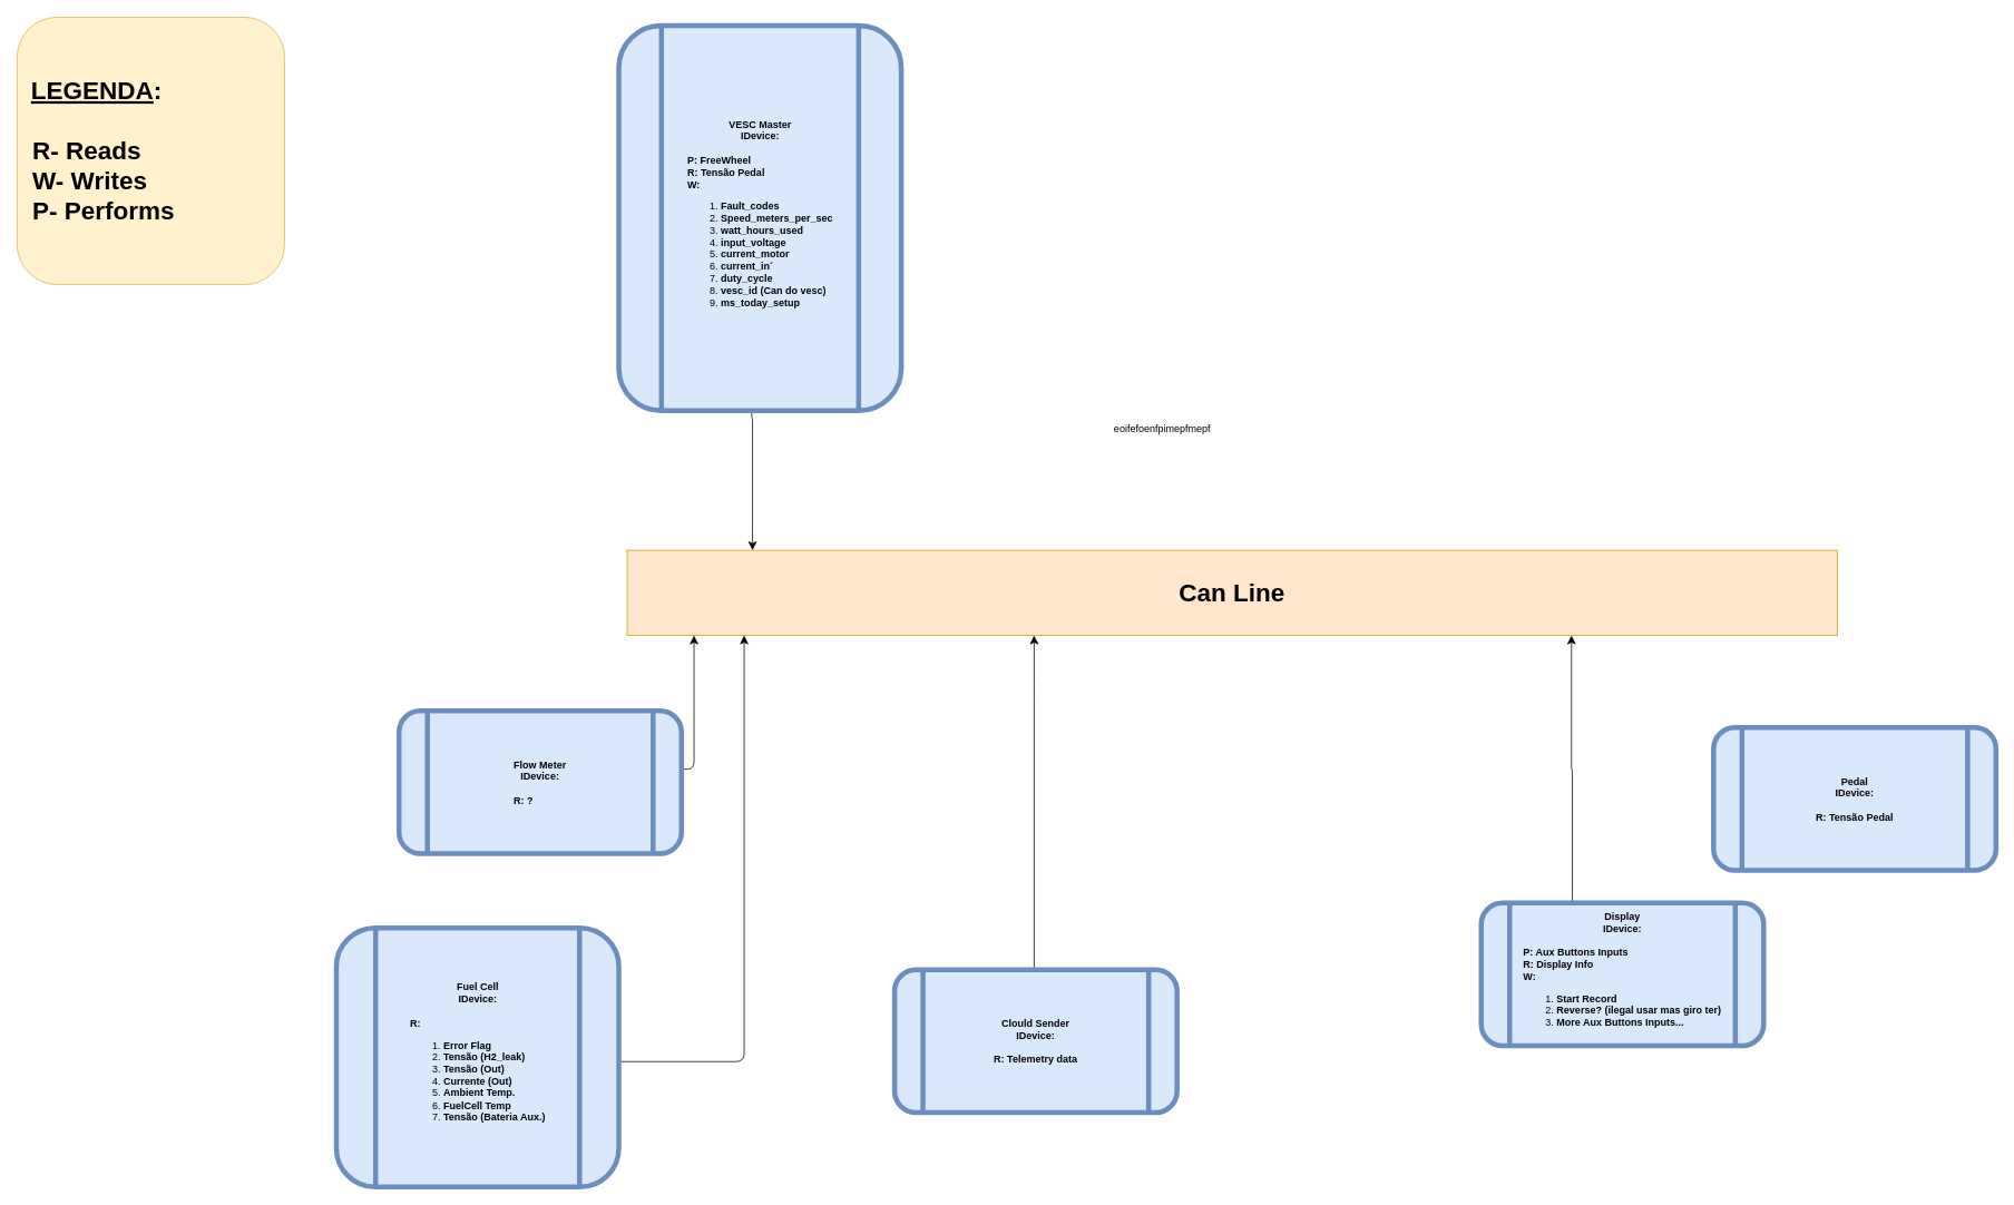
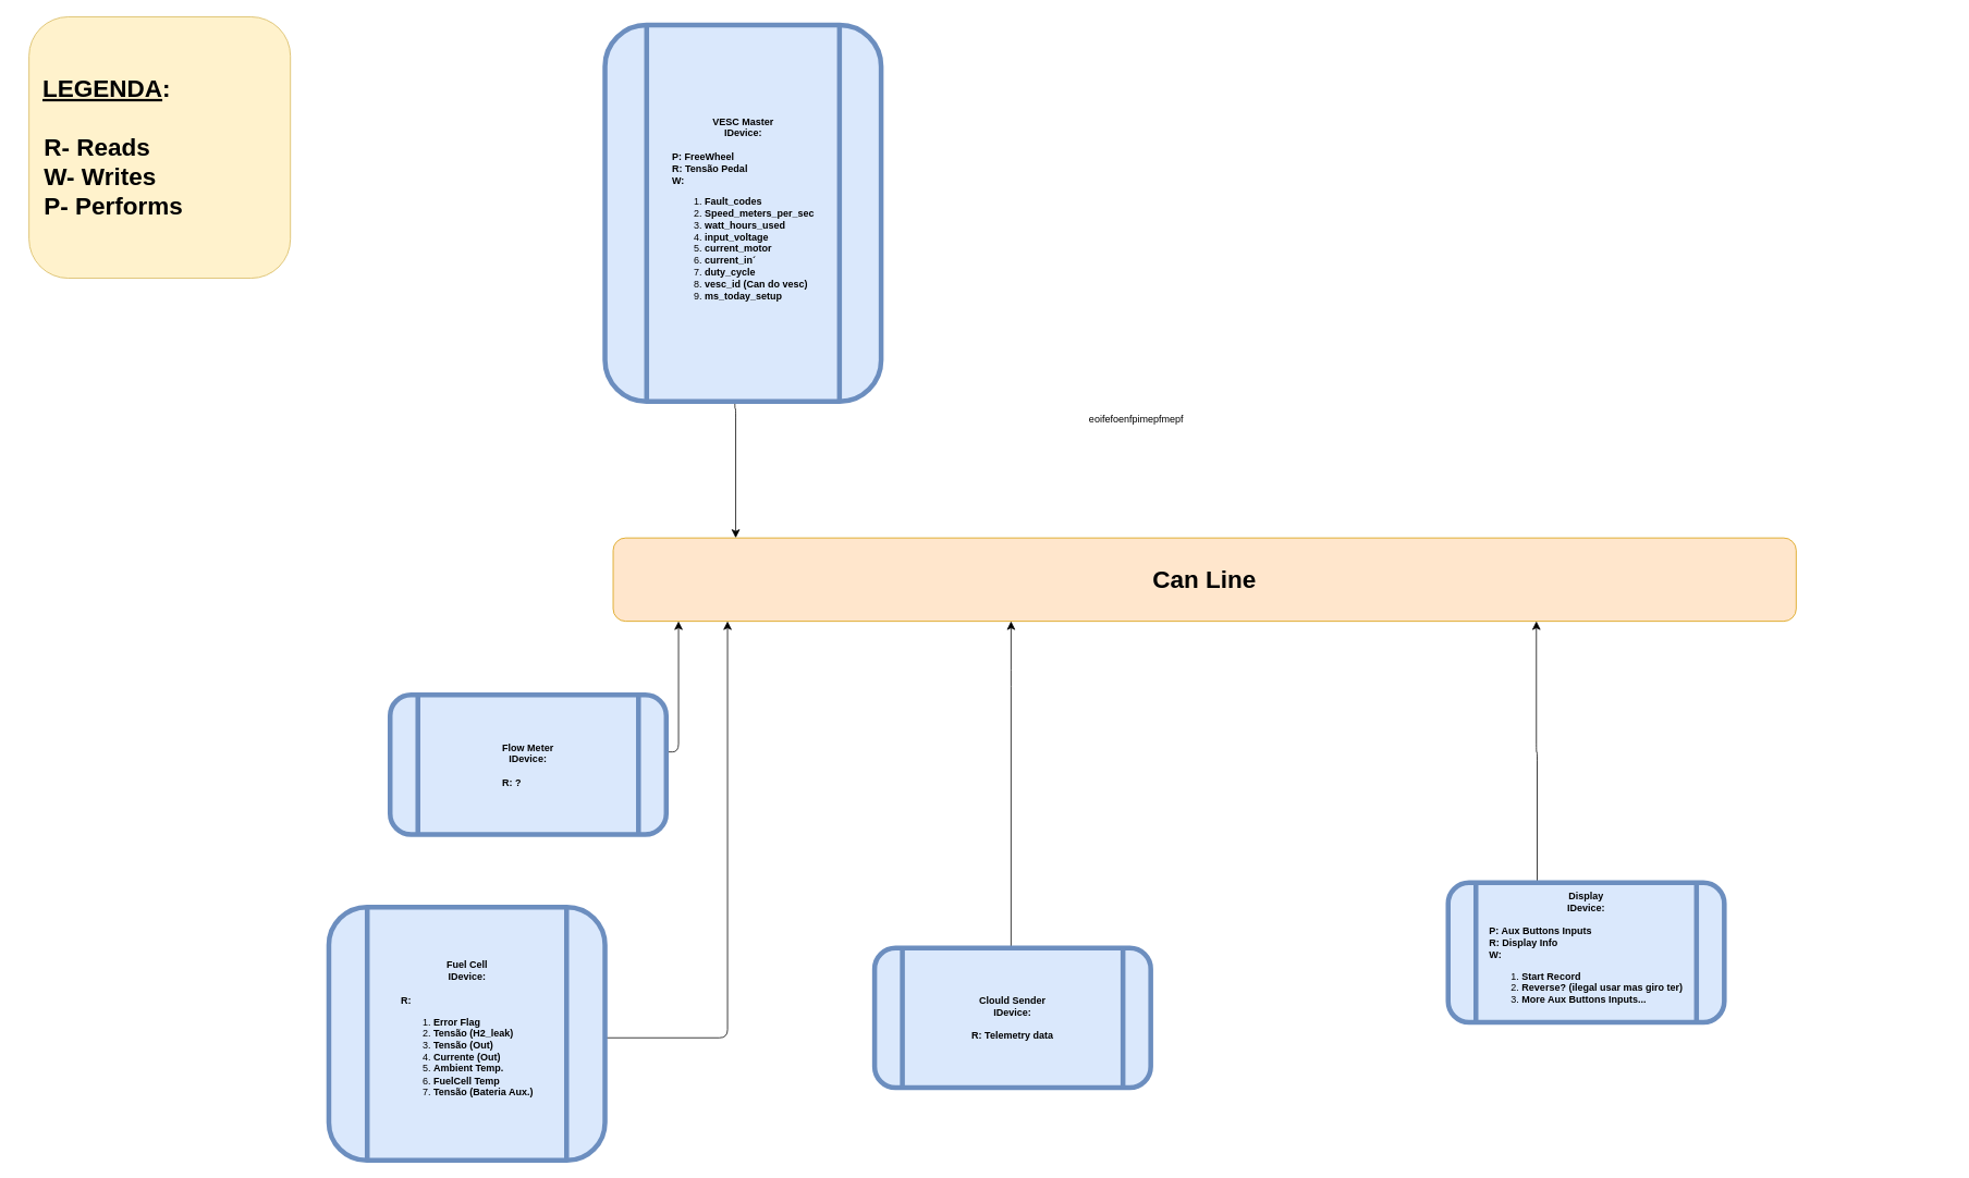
  <mxCell id="0" />
  <mxCell id="1" parent="0" />
- <mxCell id="2" value="&lt;b&gt;&lt;font style=&quot;font-size: 30px;&quot;&gt;Can Line&lt;/font&gt;&lt;/b&gt;" style="whiteSpace=wrap;html=1;fillColor=#ffe6cc;strokeColor=#d79b00;rounded=0;" parent="1" vertex="1"><mxGeometry x="750" y="658" width="1448" height="102" as="geometry" /></mxCell>
- <mxCell id="3" value="&lt;b&gt;Pedal&lt;/b&gt;&lt;div&gt;&lt;b&gt;IDevice:&lt;/b&gt;&lt;b&gt;&lt;br&gt;&lt;/b&gt;&lt;/div&gt;&lt;div&gt;&lt;b&gt;&lt;br&gt;&lt;/b&gt;&lt;/div&gt;&lt;div style=&quot;text-align: left;&quot;&gt;&lt;b style=&quot;background-color: initial;&quot;&gt;R: Tensão Pedal&lt;/b&gt;&lt;br&gt;&lt;/div&gt;" style="shape=process;whiteSpace=wrap;html=1;backgroundOutline=1;fillColor=#dae8fc;strokeColor=#6c8ebf;rounded=1;strokeWidth=6;" parent="1" vertex="1"><mxGeometry x="2050" y="870" width="338" height="171" as="geometry" /></mxCell>
+ <mxCell id="2" value="&lt;b&gt;&lt;font style=&quot;font-size: 30px;&quot;&gt;Can Line&lt;/font&gt;&lt;/b&gt;" style="rounded=1;whiteSpace=wrap;html=1;fillColor=#ffe6cc;strokeColor=#d79b00;" parent="1" vertex="1"><mxGeometry x="750" y="658" width="1448" height="102" as="geometry" /></mxCell>
  <mxCell id="4" style="edgeStyle=orthogonalEdgeStyle;shape=connector;rounded=1;orthogonalLoop=1;jettySize=auto;html=1;strokeColor=default;align=center;verticalAlign=middle;fontFamily=Helvetica;fontSize=12;fontColor=default;labelBackgroundColor=default;startSize=8;endArrow=classic;endSize=8;" parent="1" source="5" target="2" edge="1"><mxGeometry relative="1" as="geometry"><Array as="points"><mxPoint x="1881" y="920" /><mxPoint x="1880" y="920" /></Array></mxGeometry></mxCell>
  <mxCell id="5" value="&lt;b&gt;Display&lt;/b&gt;&lt;div&gt;&lt;b&gt;IDevice:&lt;/b&gt;&lt;b&gt;&lt;br&gt;&lt;/b&gt;&lt;/div&gt;&lt;div&gt;&lt;b&gt;&lt;br&gt;&lt;/b&gt;&lt;/div&gt;&lt;div style=&quot;text-align: left;&quot;&gt;&lt;b&gt;P: Aux Buttons Inputs&lt;/b&gt;&lt;/div&gt;&lt;div style=&quot;text-align: left;&quot;&gt;&lt;b&gt;R: Display Info&lt;/b&gt;&lt;/div&gt;&lt;div&gt;&lt;div style=&quot;text-align: left;&quot;&gt;&lt;b style=&quot;background-color: initial;&quot;&gt;W:&lt;/b&gt;&lt;/div&gt;&lt;div style=&quot;text-align: left;&quot;&gt;&lt;ol&gt;&lt;li&gt;&lt;b style=&quot;background-color: initial;&quot;&gt;Start Record&lt;/b&gt;&lt;/li&gt;&lt;li&gt;&lt;b style=&quot;background-color: initial;&quot;&gt;Reverse? (ilegal usar mas giro ter)&lt;/b&gt;&lt;/li&gt;&lt;li&gt;&lt;b style=&quot;background-color: initial;&quot;&gt;More Aux Buttons Inputs...&lt;/b&gt;&lt;/li&gt;&lt;/ol&gt;&lt;/div&gt;&lt;/div&gt;" style="shape=process;whiteSpace=wrap;html=1;backgroundOutline=1;fillColor=#dae8fc;strokeColor=#6c8ebf;rounded=1;strokeWidth=6;" parent="1" vertex="1"><mxGeometry x="1772" y="1080" width="338" height="171" as="geometry" /></mxCell>
  <mxCell id="6" style="edgeStyle=orthogonalEdgeStyle;shape=connector;rounded=1;orthogonalLoop=1;jettySize=auto;html=1;strokeColor=default;align=center;verticalAlign=middle;fontFamily=Helvetica;fontSize=12;fontColor=default;labelBackgroundColor=default;startSize=8;endArrow=classic;endSize=8;" parent="1" source="7" target="2" edge="1"><mxGeometry relative="1" as="geometry"><Array as="points"><mxPoint x="890" y="1270" /></Array></mxGeometry></mxCell>
  <mxCell id="7" value="&lt;b&gt;Fuel Cell&lt;/b&gt;&lt;div&gt;&lt;b&gt;IDevice:&lt;br&gt;&lt;/b&gt;&lt;b&gt;&lt;br&gt;&lt;div style=&quot;text-align: left;&quot;&gt;&lt;b style=&quot;background-color: initial;&quot;&gt;R:&amp;nbsp;&lt;/b&gt;&lt;/div&gt;&lt;/b&gt;&lt;/div&gt;&lt;div&gt;&lt;ol&gt;&lt;li style=&quot;text-align: left;&quot;&gt;&lt;b&gt;Error Flag&lt;/b&gt;&lt;/li&gt;&lt;li style=&quot;text-align: left;&quot;&gt;&lt;b&gt;Tensão (H2_leak)&lt;/b&gt;&lt;/li&gt;&lt;li style=&quot;text-align: left;&quot;&gt;&lt;b&gt;Tensão (Out)&lt;/b&gt;&lt;/li&gt;&lt;li style=&quot;text-align: left;&quot;&gt;&lt;b&gt;Currente (Out)&lt;/b&gt;&lt;/li&gt;&lt;li style=&quot;text-align: left;&quot;&gt;&lt;b&gt;Ambient Temp.&lt;/b&gt;&lt;/li&gt;&lt;li style=&quot;text-align: left;&quot;&gt;&lt;b&gt;FuelCell Temp&lt;/b&gt;&lt;/li&gt;&lt;li style=&quot;text-align: left;&quot;&gt;&lt;b&gt;Tensão (Bateria Aux.)&lt;/b&gt;&lt;/li&gt;&lt;/ol&gt;&lt;/div&gt;" style="shape=process;whiteSpace=wrap;html=1;backgroundOutline=1;fillColor=#dae8fc;strokeColor=#6c8ebf;rounded=1;strokeWidth=6;" parent="1" vertex="1"><mxGeometry x="402" y="1110" width="338" height="310" as="geometry" /></mxCell>
  <mxCell id="8" style="edgeStyle=orthogonalEdgeStyle;shape=connector;rounded=1;orthogonalLoop=1;jettySize=auto;html=1;strokeColor=default;align=center;verticalAlign=middle;fontFamily=Helvetica;fontSize=12;fontColor=default;labelBackgroundColor=default;startSize=8;endArrow=classic;endSize=8;" parent="1" source="9" target="2" edge="1"><mxGeometry relative="1" as="geometry"><Array as="points"><mxPoint x="830" y="920" /></Array></mxGeometry></mxCell>
  <mxCell id="9" value="&lt;b&gt;Flow Meter&lt;br&gt;IDevice:&lt;/b&gt;&lt;div&gt;&lt;b&gt;&lt;br&gt;&lt;/b&gt;&lt;/div&gt;&lt;div style=&quot;text-align: left;&quot;&gt;&lt;b&gt;R: ?&lt;/b&gt;&lt;/div&gt;" style="shape=process;whiteSpace=wrap;html=1;backgroundOutline=1;fillColor=#dae8fc;strokeColor=#6c8ebf;rounded=1;strokeWidth=6;" parent="1" vertex="1"><mxGeometry x="477" y="850" width="338" height="171" as="geometry" /></mxCell>
  <mxCell id="10" style="edgeStyle=orthogonalEdgeStyle;shape=connector;rounded=1;orthogonalLoop=1;jettySize=auto;html=1;strokeColor=default;align=center;verticalAlign=middle;fontFamily=Helvetica;fontSize=12;fontColor=default;labelBackgroundColor=default;startSize=8;endArrow=classic;endSize=8;" parent="1" source="11" target="2" edge="1"><mxGeometry relative="1" as="geometry"><Array as="points"><mxPoint x="899" y="500" /><mxPoint x="900" y="500" /></Array></mxGeometry></mxCell>
  <mxCell id="11" value="&lt;b&gt;VESC Master&lt;/b&gt;&lt;div&gt;&lt;b&gt;IDevice:&lt;br&gt;&lt;/b&gt;&lt;b&gt;&lt;br&gt;&lt;div style=&quot;text-align: left;&quot;&gt;&lt;b style=&quot;background-color: initial;&quot;&gt;P: FreeWheel&lt;/b&gt;&lt;/div&gt;&lt;/b&gt;&lt;/div&gt;&lt;div style=&quot;text-align: left;&quot;&gt;&lt;b&gt;R: Tensão Pedal&lt;/b&gt;&lt;/div&gt;&lt;div style=&quot;text-align: left;&quot;&gt;&lt;b&gt;W:&amp;nbsp;&lt;/b&gt;&lt;/div&gt;&lt;div&gt;&lt;ol&gt;&lt;li style=&quot;text-align: left;&quot;&gt;&lt;b&gt;Fault_codes&lt;/b&gt;&lt;/li&gt;&lt;li style=&quot;text-align: left;&quot;&gt;&lt;b&gt;Speed_meters_per_sec&lt;/b&gt;&lt;/li&gt;&lt;li style=&quot;text-align: left;&quot;&gt;&lt;b&gt;watt_hours_used&lt;/b&gt;&lt;/li&gt;&lt;li style=&quot;text-align: left;&quot;&gt;&lt;b&gt;input_voltage&lt;/b&gt;&lt;/li&gt;&lt;li style=&quot;text-align: left;&quot;&gt;&lt;b&gt;current_motor&lt;/b&gt;&lt;/li&gt;&lt;li style=&quot;text-align: left;&quot;&gt;&lt;b&gt;current_in´&lt;/b&gt;&lt;/li&gt;&lt;li style=&quot;text-align: left;&quot;&gt;&lt;b&gt;duty_cycle&lt;/b&gt;&lt;/li&gt;&lt;li style=&quot;text-align: left;&quot;&gt;&lt;b&gt;vesc_id (Can do vesc)&lt;/b&gt;&lt;/li&gt;&lt;li style=&quot;text-align: left;&quot;&gt;&lt;b&gt;ms_today_setup&lt;/b&gt;&lt;/li&gt;&lt;/ol&gt;&lt;/div&gt;" style="shape=process;whiteSpace=wrap;html=1;backgroundOutline=1;fillColor=#dae8fc;strokeColor=#6c8ebf;rounded=1;strokeWidth=6;" parent="1" vertex="1"><mxGeometry x="740" y="30" width="338" height="461" as="geometry" /></mxCell>
  <mxCell id="12" style="edgeStyle=orthogonalEdgeStyle;shape=connector;rounded=1;orthogonalLoop=1;jettySize=auto;html=1;strokeColor=default;align=center;verticalAlign=middle;fontFamily=Helvetica;fontSize=12;fontColor=default;labelBackgroundColor=default;startSize=8;endArrow=classic;endSize=8;" parent="1" source="13" target="2" edge="1"><mxGeometry relative="1" as="geometry"><Array as="points"><mxPoint x="1237" y="830" /><mxPoint x="1237" y="830" /></Array></mxGeometry></mxCell>
  <mxCell id="13" value="&lt;b&gt;Clould Sender&lt;br&gt;&lt;/b&gt;&lt;div&gt;&lt;div&gt;&lt;div&gt;&lt;b&gt;IDevice:&lt;/b&gt;&lt;b&gt;&lt;br&gt;&lt;/b&gt;&lt;/div&gt;&lt;/div&gt;&lt;/div&gt;&lt;div&gt;&lt;br&gt;&lt;/div&gt;&lt;div style=&quot;text-align: left;&quot;&gt;&lt;b&gt;R: Telemetry data&lt;/b&gt;&lt;/div&gt;" style="shape=process;whiteSpace=wrap;html=1;backgroundOutline=1;fillColor=#dae8fc;strokeColor=#6c8ebf;rounded=1;strokeWidth=6;" parent="1" vertex="1"><mxGeometry x="1070" y="1160" width="338" height="171" as="geometry" /></mxCell>
- <mxCell id="14" value="&lt;div style=&quot;text-align: center;&quot;&gt;&lt;b style=&quot;font-size: 30px; background-color: initial;&quot;&gt;&lt;u&gt;LEGENDA&lt;/u&gt;:&lt;/b&gt;&lt;/div&gt;&lt;font style=&quot;&quot;&gt;&lt;div style=&quot;text-align: center;&quot;&gt;&lt;span style=&quot;font-size: 30px;&quot;&gt;&lt;b&gt;&lt;br&gt;&lt;/b&gt;&lt;/span&gt;&lt;/div&gt;&lt;b style=&quot;font-size: 30px; forced-color-adjust: none; color: rgb(0, 0, 0); font-family: Helvetica; font-style: normal; font-variant-ligatures: normal; font-variant-caps: normal; letter-spacing: normal; orphans: 2; text-indent: 0px; text-transform: none; widows: 2; word-spacing: 0px; -webkit-text-stroke-width: 0px; white-space: normal; text-decoration-thickness: initial; text-decoration-style: initial; text-decoration-color: initial;&quot;&gt;&lt;font style=&quot;forced-color-adjust: none; font-size: 30px;&quot;&gt;&amp;nbsp; R- Reads&lt;/font&gt;&lt;/b&gt;&lt;/font&gt;&lt;div style=&quot;forced-color-adjust: none; color: rgb(0, 0, 0); font-family: Helvetica; font-style: normal; font-variant-ligatures: normal; font-variant-caps: normal; font-weight: 400; letter-spacing: normal; orphans: 2; text-indent: 0px; text-transform: none; widows: 2; word-spacing: 0px; -webkit-text-stroke-width: 0px; white-space: normal; text-decoration-thickness: initial; text-decoration-style: initial; text-decoration-color: initial; font-size: 30px;&quot;&gt;&lt;b style=&quot;forced-color-adjust: none;&quot;&gt;&lt;font style=&quot;forced-color-adjust: none; font-size: 30px;&quot;&gt;&amp;nbsp; W- Writes&lt;/font&gt;&lt;/b&gt;&lt;/div&gt;&lt;div style=&quot;forced-color-adjust: none; color: rgb(0, 0, 0); font-family: Helvetica; font-style: normal; font-variant-ligatures: normal; font-variant-caps: normal; font-weight: 400; letter-spacing: normal; orphans: 2; text-indent: 0px; text-transform: none; widows: 2; word-spacing: 0px; -webkit-text-stroke-width: 0px; white-space: normal; text-decoration-thickness: initial; text-decoration-style: initial; text-decoration-color: initial; font-size: 30px;&quot;&gt;&lt;b style=&quot;forced-color-adjust: none;&quot;&gt;&lt;font style=&quot;forced-color-adjust: none; font-size: 30px;&quot;&gt;&amp;nbsp; P- Performs&lt;/font&gt;&lt;/b&gt;&lt;/div&gt;" style="whiteSpace=wrap;html=1;aspect=fixed;rounded=1;fontFamily=Helvetica;fontSize=12;labelBackgroundColor=none;fillColor=#fff2cc;strokeColor=#d6b656;align=left;" parent="1" vertex="1"><mxGeometry x="20" y="20" width="320" height="320" as="geometry" /></mxCell>
+ <mxCell id="14" value="&lt;div style=&quot;text-align: center;&quot;&gt;&lt;b style=&quot;font-size: 30px; background-color: initial;&quot;&gt;&lt;u&gt;LEGENDA&lt;/u&gt;:&lt;/b&gt;&lt;/div&gt;&lt;font style=&quot;&quot;&gt;&lt;div style=&quot;text-align: center;&quot;&gt;&lt;span style=&quot;font-size: 30px;&quot;&gt;&lt;b&gt;&lt;br&gt;&lt;/b&gt;&lt;/span&gt;&lt;/div&gt;&lt;b style=&quot;font-size: 30px; forced-color-adjust: none; color: rgb(0, 0, 0); font-family: Helvetica; font-style: normal; font-variant-ligatures: normal; font-variant-caps: normal; letter-spacing: normal; orphans: 2; text-indent: 0px; text-transform: none; widows: 2; word-spacing: 0px; -webkit-text-stroke-width: 0px; white-space: normal; text-decoration-thickness: initial; text-decoration-style: initial; text-decoration-color: initial;&quot;&gt;&lt;font style=&quot;forced-color-adjust: none; font-size: 30px;&quot;&gt;&amp;nbsp; R- Reads&lt;/font&gt;&lt;/b&gt;&lt;/font&gt;&lt;div style=&quot;forced-color-adjust: none; color: rgb(0, 0, 0); font-family: Helvetica; font-style: normal; font-variant-ligatures: normal; font-variant-caps: normal; font-weight: 400; letter-spacing: normal; orphans: 2; text-indent: 0px; text-transform: none; widows: 2; word-spacing: 0px; -webkit-text-stroke-width: 0px; white-space: normal; text-decoration-thickness: initial; text-decoration-style: initial; text-decoration-color: initial; font-size: 30px;&quot;&gt;&lt;b style=&quot;forced-color-adjust: none;&quot;&gt;&lt;font style=&quot;forced-color-adjust: none; font-size: 30px;&quot;&gt;&amp;nbsp; W- Writes&lt;/font&gt;&lt;/b&gt;&lt;/div&gt;&lt;div style=&quot;forced-color-adjust: none; color: rgb(0, 0, 0); font-family: Helvetica; font-style: normal; font-variant-ligatures: normal; font-variant-caps: normal; font-weight: 400; letter-spacing: normal; orphans: 2; text-indent: 0px; text-transform: none; widows: 2; word-spacing: 0px; -webkit-text-stroke-width: 0px; white-space: normal; text-decoration-thickness: initial; text-decoration-style: initial; text-decoration-color: initial; font-size: 30px;&quot;&gt;&lt;b style=&quot;forced-color-adjust: none;&quot;&gt;&lt;font style=&quot;forced-color-adjust: none; font-size: 30px;&quot;&gt;&amp;nbsp; P- Performs&lt;/font&gt;&lt;/b&gt;&lt;/div&gt;" style="whiteSpace=wrap;html=1;aspect=fixed;rounded=1;fontFamily=Helvetica;fontSize=12;labelBackgroundColor=none;fillColor=#fff2cc;strokeColor=#d6b656;align=left;" parent="1" vertex="1"><mxGeometry x="35" y="20" width="320" height="320" as="geometry" /></mxCell>
  <mxCell id="15" value="eoifefoenfpimepfmepf" style="text;html=1;align=center;verticalAlign=middle;resizable=0;points=[];autosize=1;strokeColor=none;fillColor=none;" vertex="1" parent="1"><mxGeometry x="1320" y="498" width="140" height="30" as="geometry" /></mxCell>
